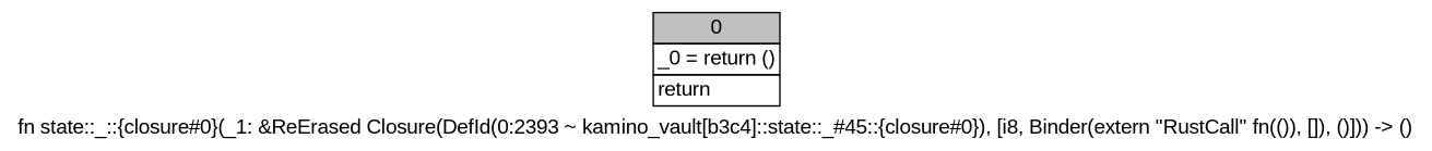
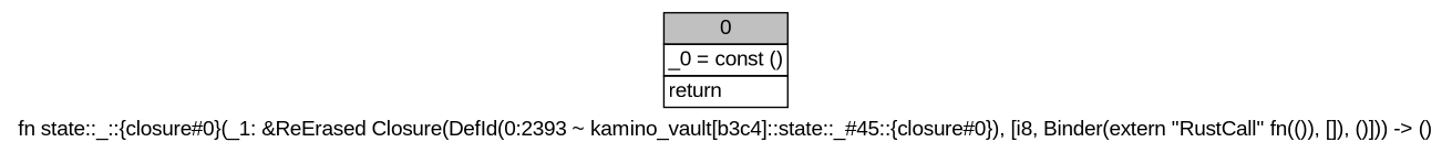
  digraph {
    fontname="Liberation Sans"
    label=<fn state::_::{closure#0}(_1: &amp;ReErased Closure(DefId(0:2393 ~ kamino_vault[b3c4]::state::_#45::{closure#0}), [i8, Binder(extern &quot;RustCall&quot; fn(()), []), ()])) -&gt; ()<br align="left"/>>
-   n1 [fontname="Liberation Sans" label=<<table border="0" cellborder="1" cellspacing="0"><tr><td bgcolor="gray" align="center" colspan="1">0</td></tr><tr><td align="left" balign="left">_0 = return ()<br/></td></tr><tr><td align="left">return</td></tr></table>> shape=none]
+   n1 [fontname="Liberation Sans" label=<<table border="0" cellborder="1" cellspacing="0"><tr><td bgcolor="gray" align="center" colspan="1">0</td></tr><tr><td align="left" balign="left">_0 = const ()<br/></td></tr><tr><td align="left">return</td></tr></table>> shape=none]
  }
